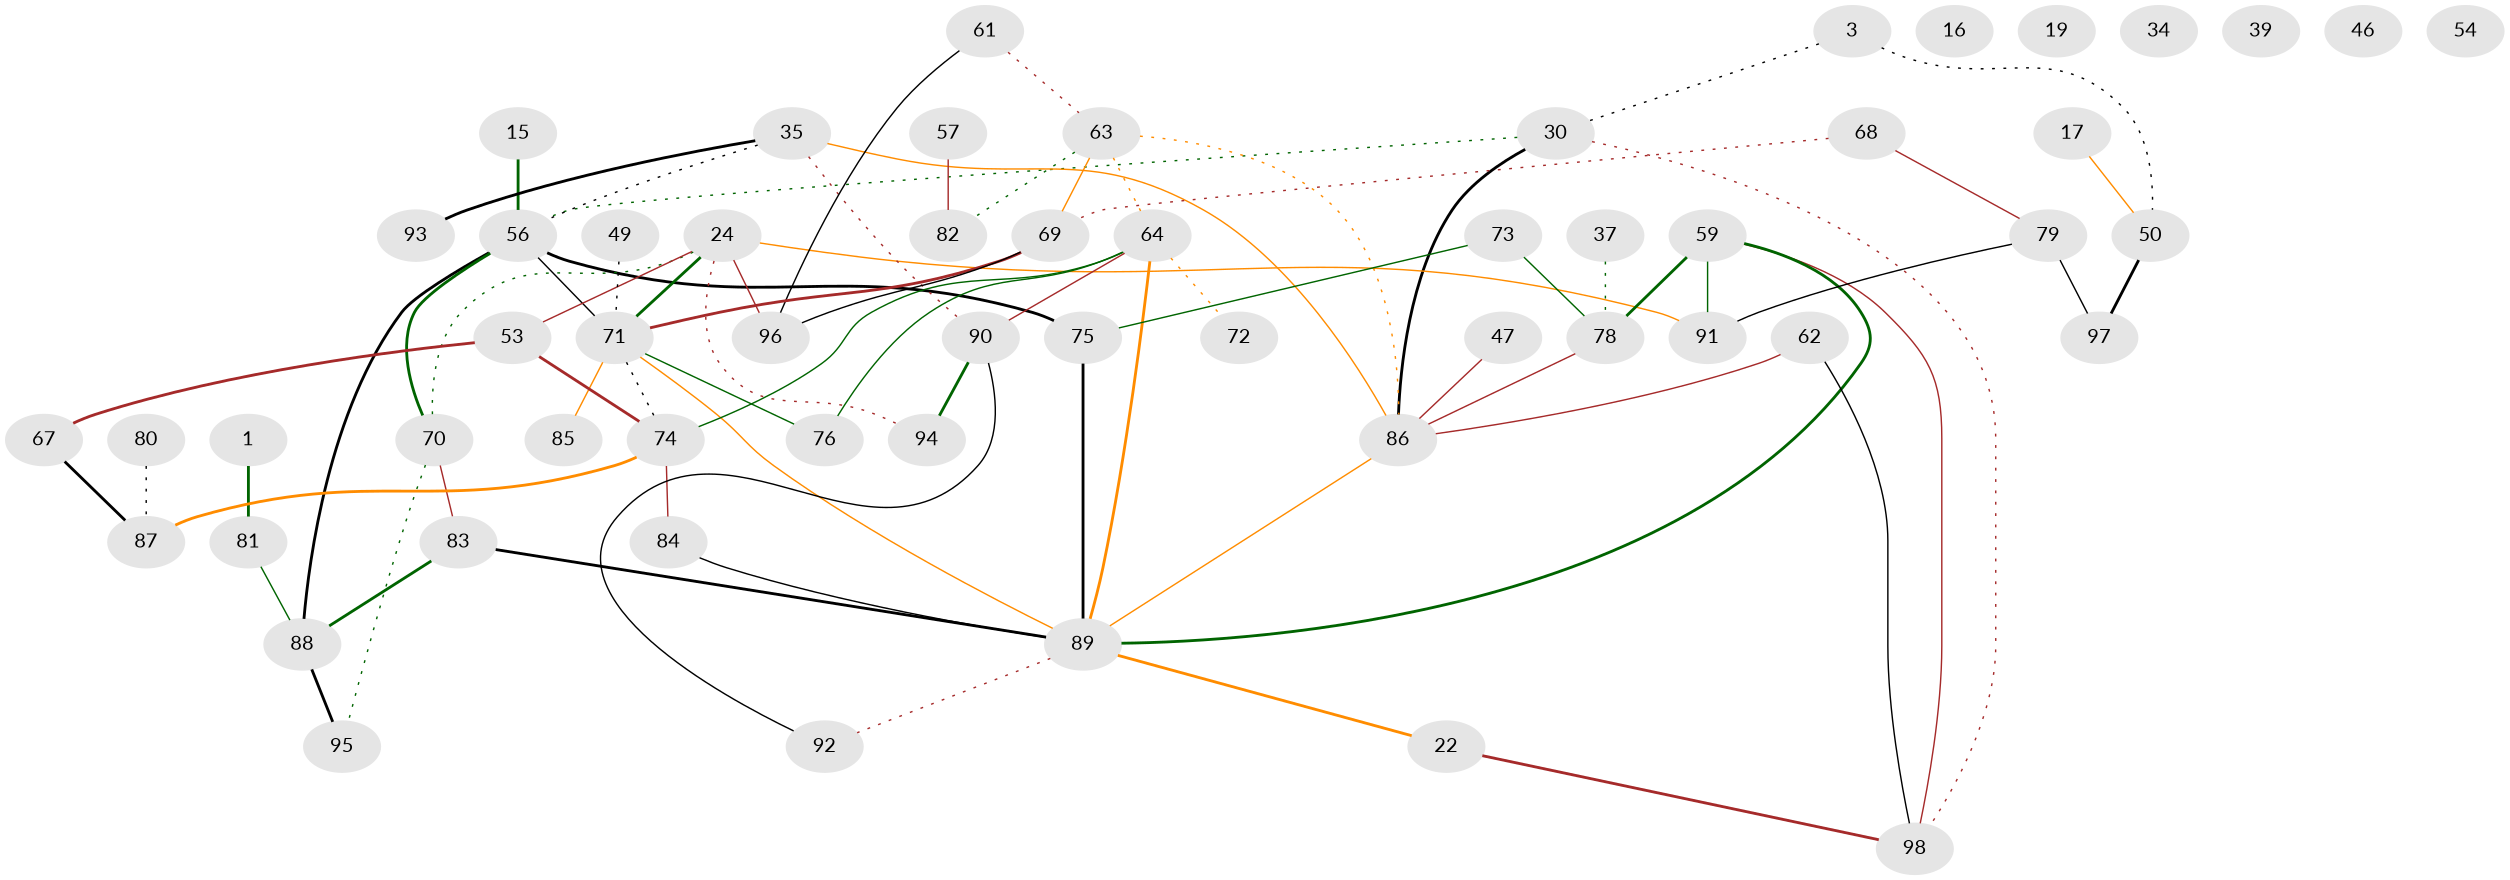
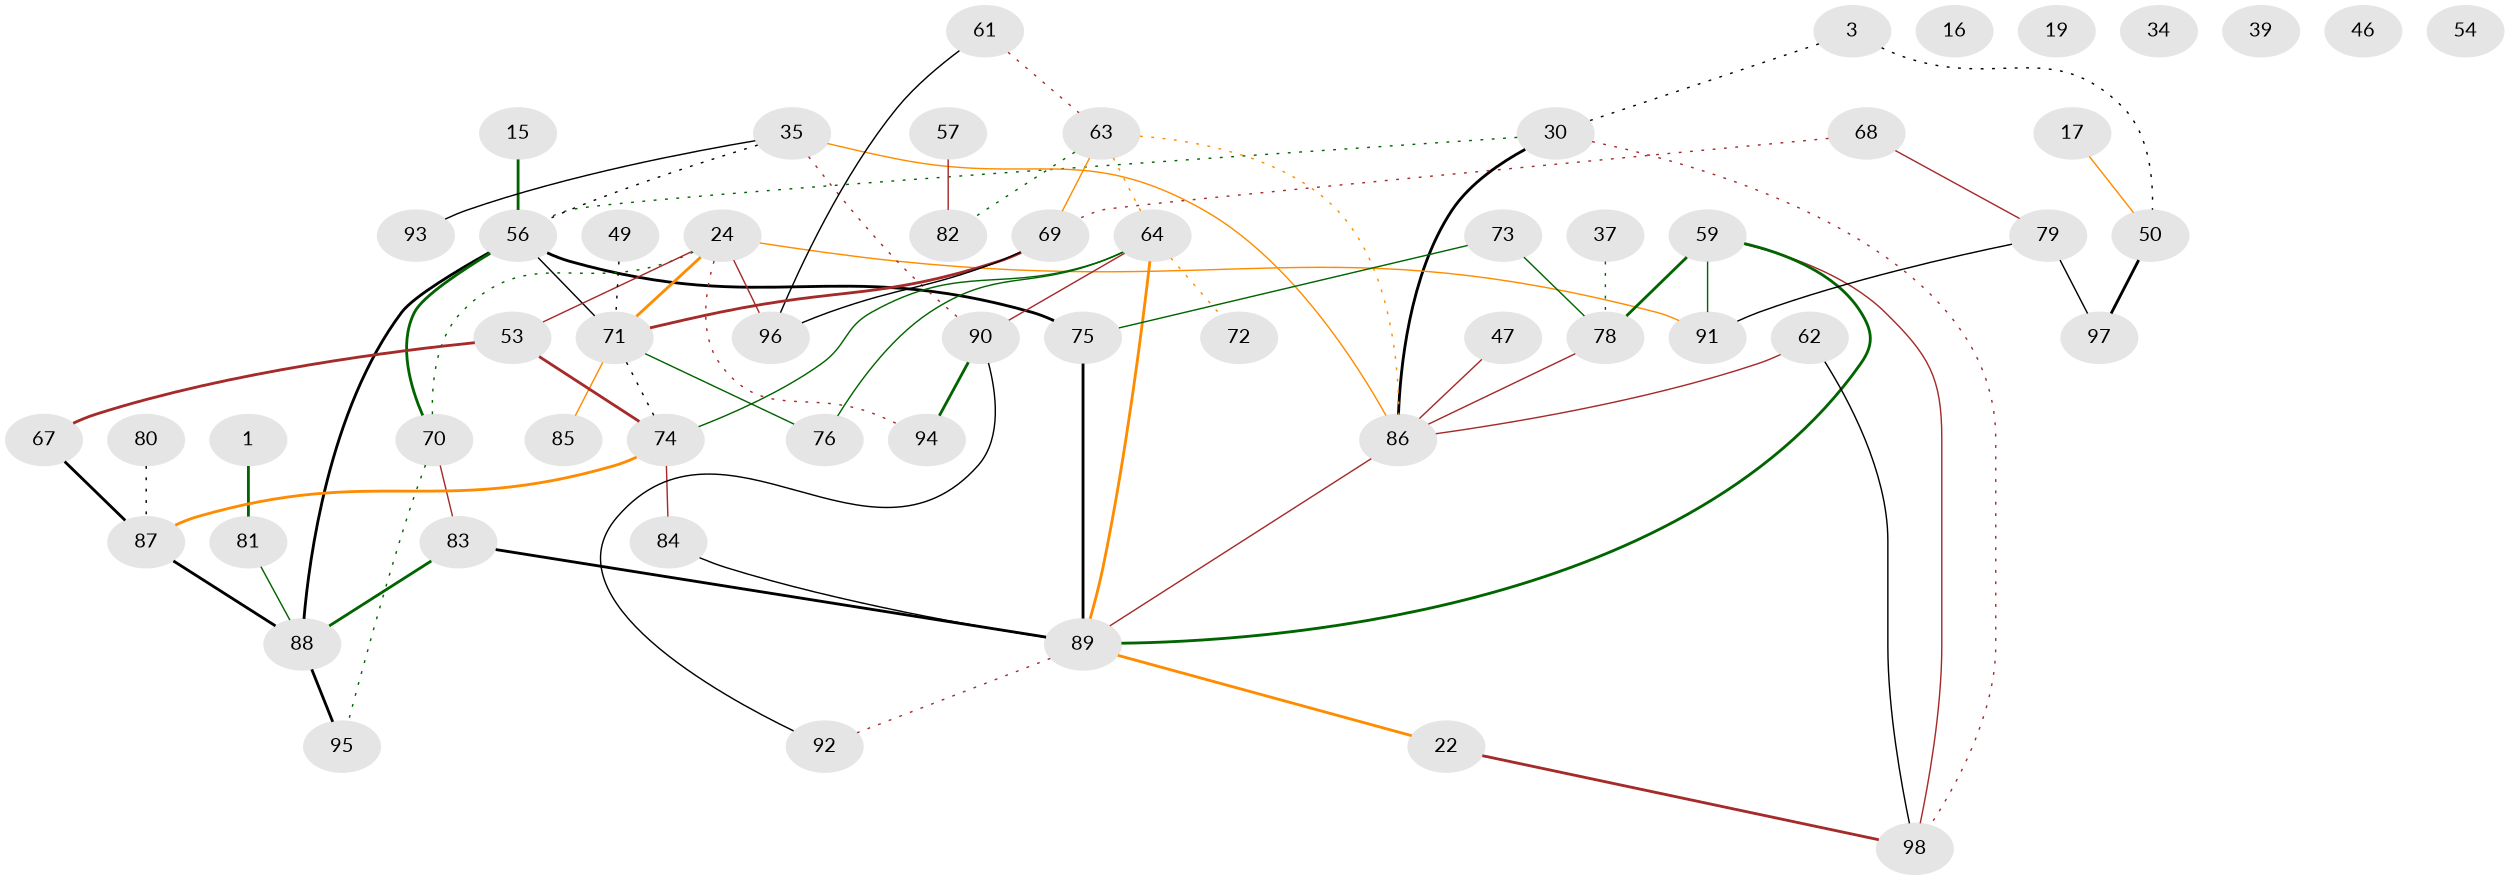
  graph {
    fontname=Lato
    node [color=gray90 fontname=Lato style=filled]
    edge [color=black fontname=Lato style=solid]
    1
    81
    88 [super="+58"]
    3
    30
    50
    56 [super="+12+52"]
    98 [super="+31+55"]
    86 [super="+65"]
    97
    70 [super="+18"]
    71 [super="+60"]
    75
    15
    16
    17
    19
    22
    24 [super="+14"]
    53
    91
    94
    96 [super="+33+38"]
    67 [super="+23"]
    74 [super="+26"]
    83 [super="+11"]
    95 [super="+44"]
    76
    89 [super="+77+20"]
    85
    n31 [label=49]
    34
    35 [super="+10"]
    90
    93
    92
    78 [super="+68"]
    37
    39
    46
    47
    87
    84
    54
    82 [super="+49"]
    57
    59 [super="+25"]
    61 [super="+32+51"]
    63 [super="+2+13+48"]
    64 [super="+9+42"]
    69 [super="+43+45"]
    62
    72
    n54 [label=68]
    79
    73
    80
    1 -- 81 [color=darkgreen style=bold]
    81 -- 88 [color=darkgreen]
    88 -- 95 [style=bold]
    3 -- 30 [style=dotted]
    3 -- 50 [style=dotted]
    30 -- 56 [color=darkgreen style=dotted]
    30 -- 98 [color=brown style=dotted]
    30 -- 86 [style=bold]
    50 -- 97 [style=bold]
    56 -- 88 [style=bold]
    56 -- 70 [color=darkgreen style=bold]
    56 -- 71
    56 -- 75 [style=bold weight=2]
-   86 -- 89 [color=darkorange weight=2]
+   86 -- 89 [color=brown weight=2]
    70 -- 83 [color=brown weight=2]
    70 -- 95 [color=darkgreen style=dotted]
    71 -- 74 [style=dotted]
    71 -- 76 [color=darkgreen]
-   71 -- 89 [color=darkorange weight=2]
    71 -- 85 [color=darkorange]
    75 -- 89 [style=bold]
    15 -- 56 [color=darkgreen style=bold]
    17 -- 50 [color=darkorange]
    22 -- 98 [color=brown style=bold]
    24 -- 70 [color=darkgreen style=dotted]
-   24 -- 71 [color=darkgreen style=bold weight=2]
+   24 -- 71 [color=darkorange style=bold weight=2]
    24 -- 53 [color=brown]
    24 -- 91 [color=darkorange]
    24 -- 94 [color=brown style=dotted]
    24 -- 96 [color=brown]
    53 -- 67 [color=brown style=bold]
    53 -- 74 [color=brown style=bold]
    67 -- 87 [style=bold]
    74 -- 87 [color=darkorange style=bold]
    74 -- 84 [color=brown]
    83 -- 88 [color=darkgreen style=bold weight=2]
    83 -- 89 [style=bold]
    89 -- 22 [color=darkorange style=bold]
    89 -- 92 [color=brown style=dotted]
    n31 -- 71 [style=dotted]
    35 -- 56 [style=dotted]
    35 -- 86 [color=darkorange]
    35 -- 90 [color=brown style=dotted weight=2]
-   35 -- 93 [style=bold]
+   35 -- 93
    90 -- 94 [color=darkgreen style=bold]
    90 -- 92
    78 -- 86 [color=brown weight=2]
    37 -- 78 [color=darkgreen style=dotted]
    47 -- 86 [color=brown]
+   87 -- 88 [style=bold]
    84 -- 89
    57 -- 82 [color=brown]
    59 -- 98 [color=brown]
    59 -- 91 [color=darkgreen weight=2]
    59 -- 89 [color=darkgreen style=bold]
    59 -- 78 [color=darkgreen style=bold]
    61 -- 96
    61 -- 63 [color=brown style=dotted]
    63 -- 86 [color=darkorange style=dotted weight=2]
    63 -- 82 [color=darkgreen style=dotted weight=2]
    63 -- 64 [color=darkorange style=dotted weight=2]
    63 -- 69 [color=darkorange]
    64 -- 74 [color=darkgreen]
    64 -- 76 [color=darkgreen]
    64 -- 89 [color=darkorange style=bold]
    64 -- 90 [color=brown]
    64 -- 72 [color=darkorange style=dotted]
    69 -- 71 [color=brown style=bold]
    69 -- 96
    62 -- 98
    62 -- 86 [color=brown]
    n54 -- 69 [color=brown style=dotted]
    n54 -- 79 [color=brown]
    79 -- 97
    79 -- 91
    73 -- 75 [color=darkgreen]
    73 -- 78 [color=darkgreen]
    80 -- 87 [style=dotted]
  }
